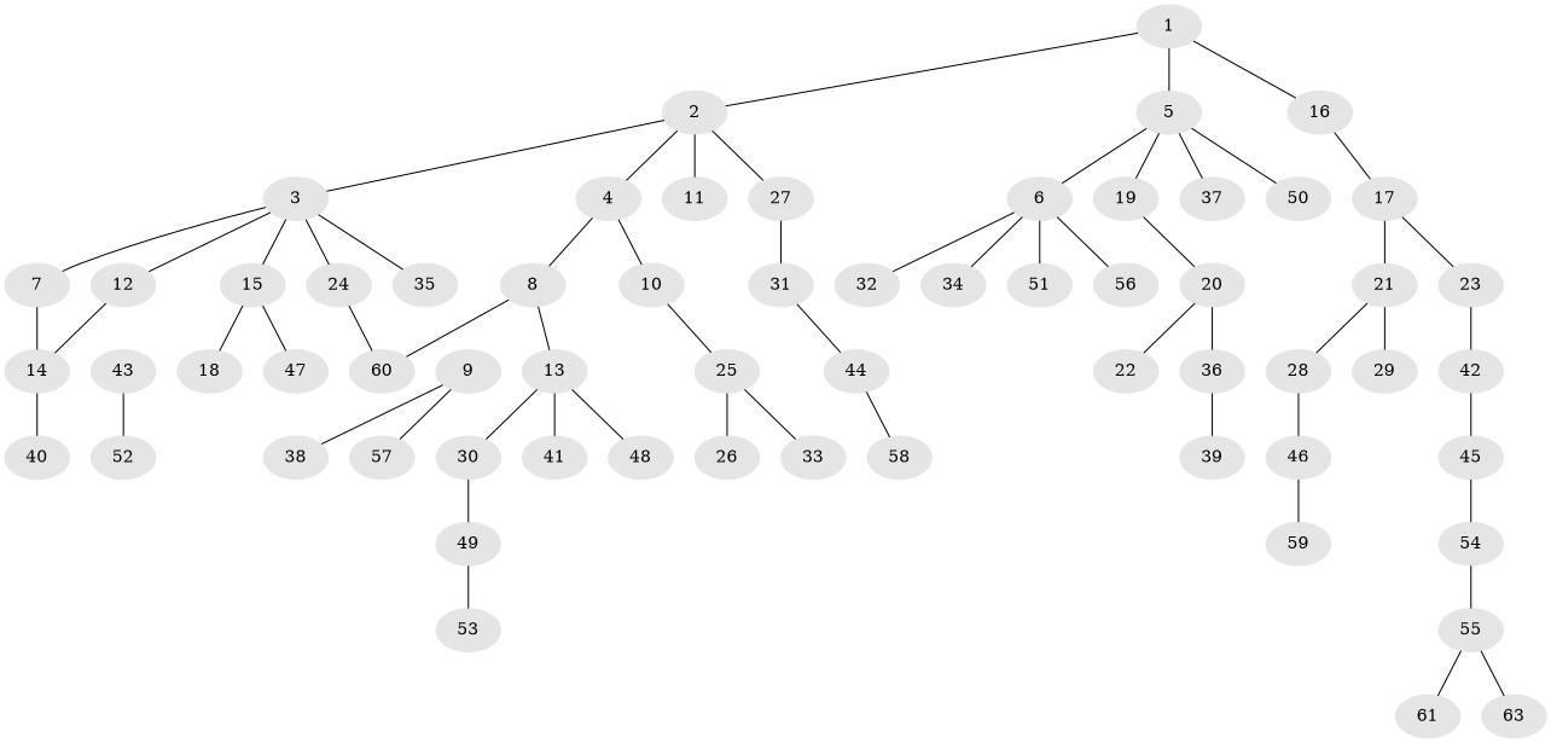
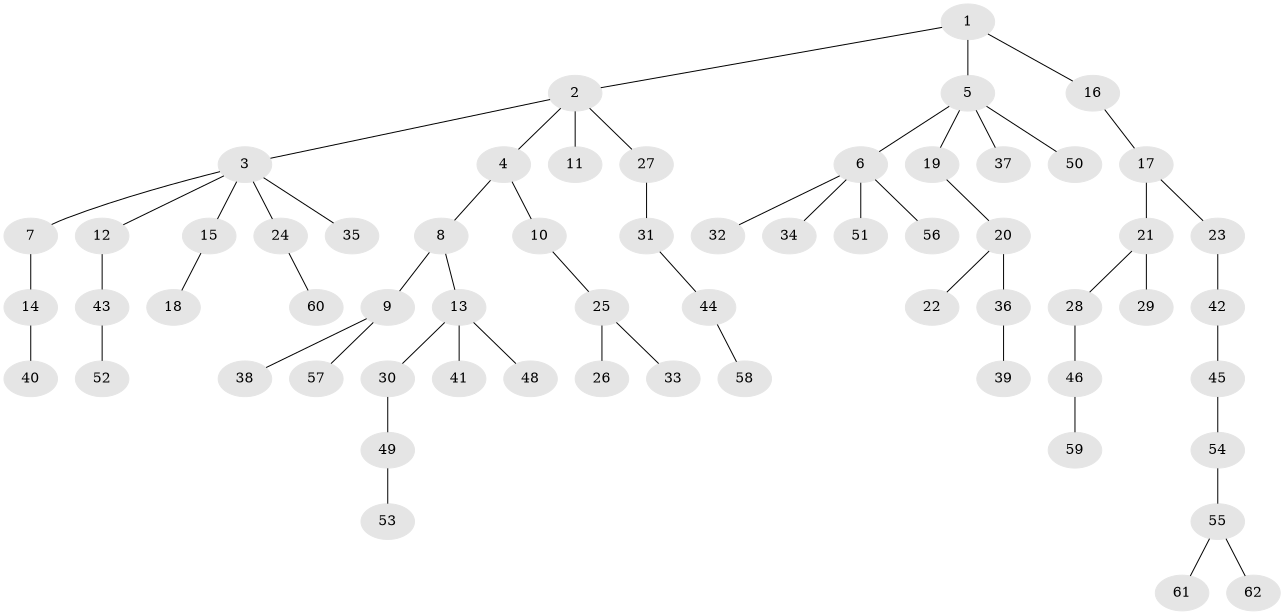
  graph {
    node [color=gray90 style=filled]
    1
    2
    5
    16
    3
    4
    11
    27
    6
    19
    37
    50
    17
    7
    12
    15
    24
    35
    8
    10
    31
    14
    43
    18
-   47
    60
    9
    13
    25
    32
    34
    51
    56
    20
    40
    38
    57
    30
    41
    48
    26
    33
    52
    49
    21
    23
    28
    29
    42
    22
    36
    39
    46
    45
    44
    59
    53
    58
    54
    55
    61
-   62 [label=63]
+   62
    1 -- 2
    1 -- 5
    1 -- 16
    2 -- 3
    2 -- 4
    2 -- 11
    2 -- 27
    5 -- 6
    5 -- 19
    5 -- 37
    5 -- 50
    16 -- 17
    3 -- 7
    3 -- 12
    3 -- 15
    3 -- 24
    3 -- 35
    4 -- 8
    4 -- 10
    27 -- 31
    6 -- 32
    6 -- 34
    6 -- 51
    6 -- 56
    19 -- 20
    17 -- 21
    17 -- 23
    7 -- 14
-   12 -- 14
+   12 -- 43
    15 -- 18
-   15 -- 47
    24 -- 60
-   8 -- 60
+   8 -- 9
    8 -- 13
    10 -- 25
    31 -- 44
    14 -- 40
    43 -- 52
    9 -- 38
    9 -- 57
    13 -- 30
    13 -- 41
    13 -- 48
    25 -- 26
    25 -- 33
    20 -- 22
    20 -- 36
    30 -- 49
    49 -- 53
    21 -- 28
    21 -- 29
    23 -- 42
    28 -- 46
    42 -- 45
    36 -- 39
    46 -- 59
    45 -- 54
    44 -- 58
    54 -- 55
    55 -- 61
    55 -- 62
  }
